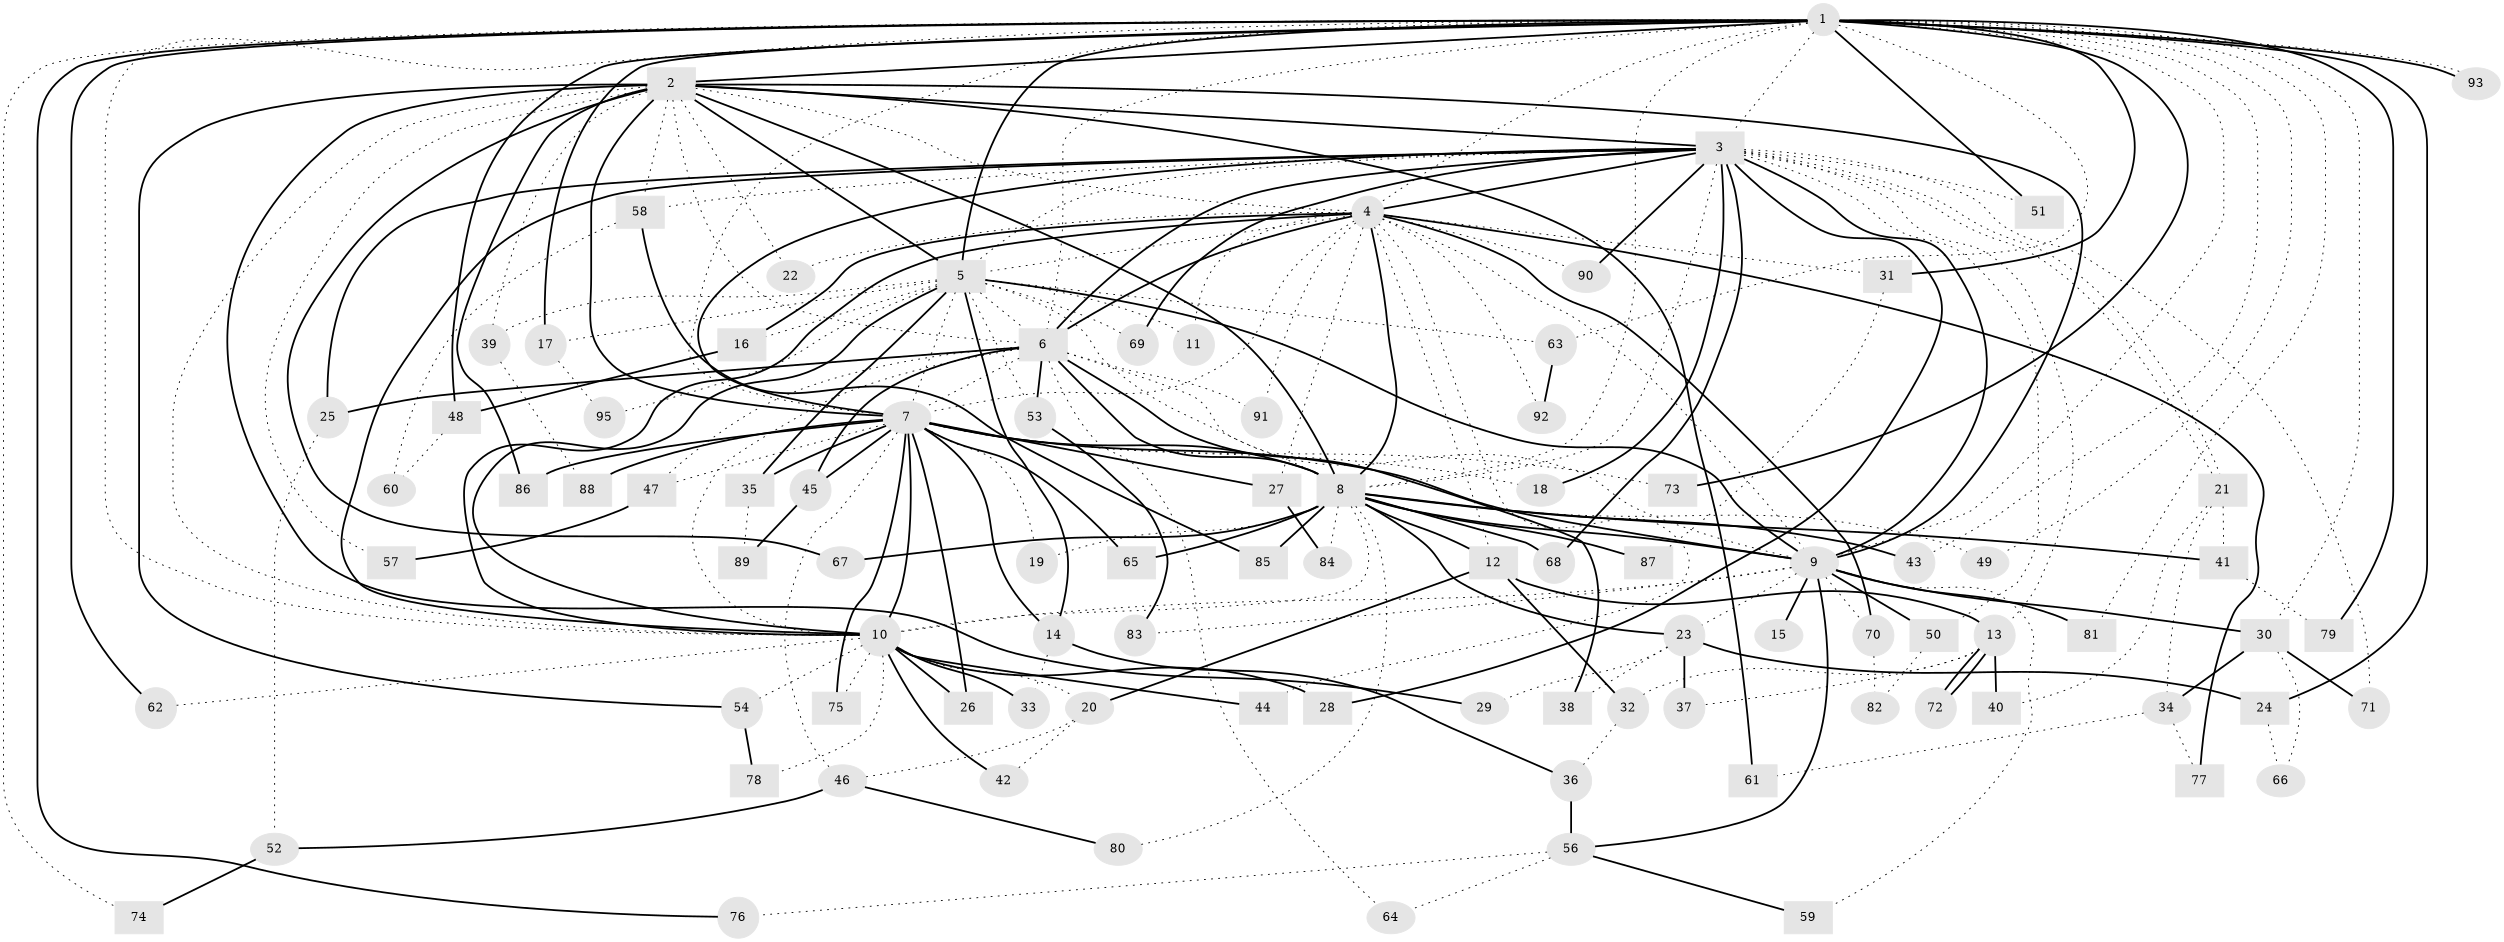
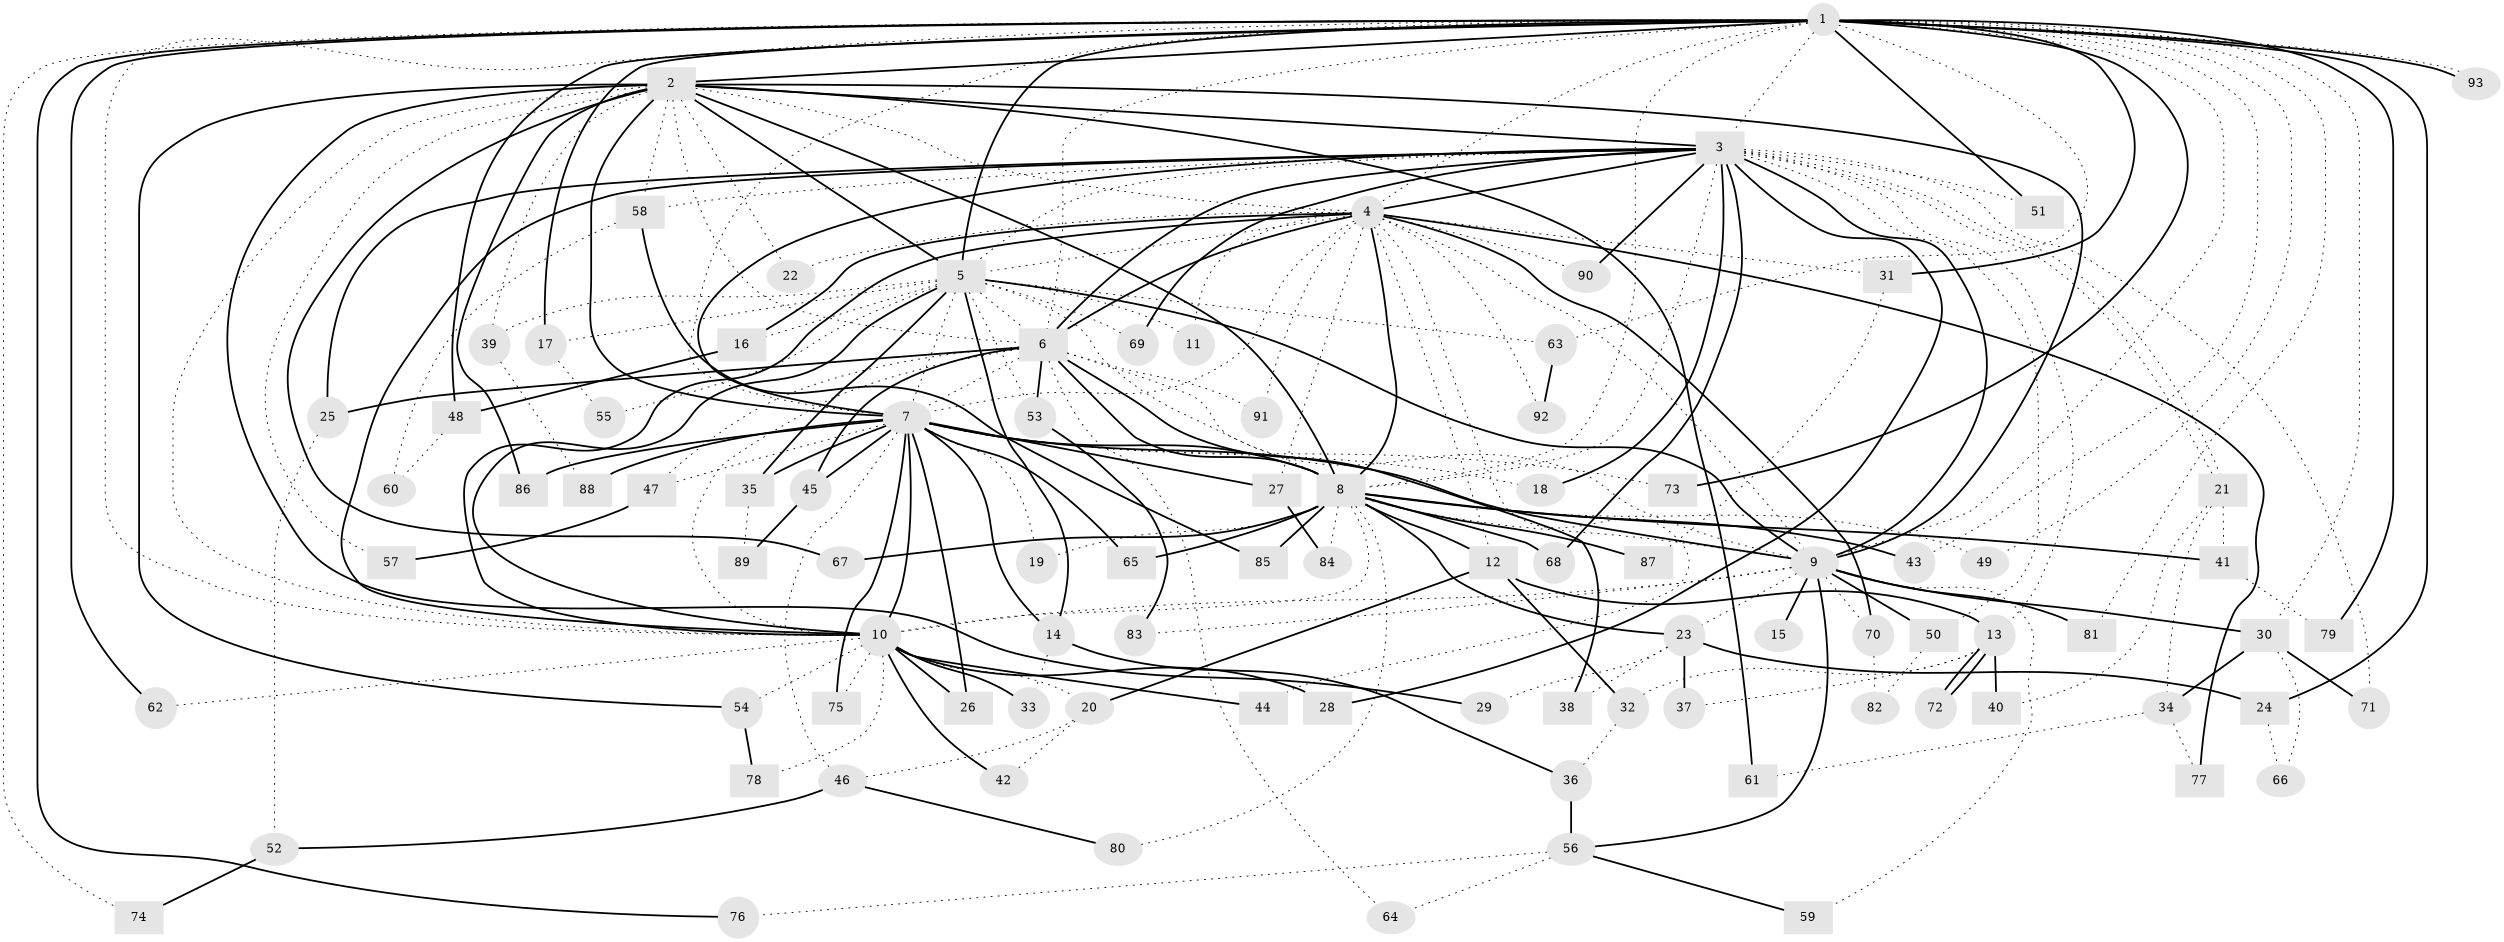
  graph {
    node [color=gray90 shape=box style=filled]
    edge [style=dotted]
    1 [shape=circle]
    2
    3
    4 [shape=circle]
    5
    6
    7 [shape=ellipse]
    8
    9 [shape=ellipse]
    10 [shape=circle]
    17 [shape=circle]
    24
    30
    31
    43 [shape=circle]
    48
    49 [shape=ellipse]
    51
    62 [shape=circle]
    63 [shape=circle]
    73
    74
    76 [shape=circle]
    79
    81
    93 [shape=ellipse]
    22 [shape=ellipse]
    29 [shape=ellipse]
    39 [shape=circle]
    54 [shape=circle]
    57
    58
    61
    67 [shape=ellipse]
    86
    13 [shape=circle]
    18 [shape=ellipse]
    21
    25 [shape=circle]
    28
    50
    68 [shape=circle]
    69 [shape=circle]
    71 [shape=circle]
    90 [shape=ellipse]
    11 [shape=circle]
    12
    16
    27
    44
    70 [shape=circle]
    77
    91 [shape=circle]
    92 [shape=ellipse]
    14 [shape=circle]
    35
    53 [shape=circle]
-   55 [shape=circle label=95]
+   55 [shape=circle]
    38
    45 [shape=circle]
    47
    64 [shape=ellipse]
    19 [shape=circle]
    26
    46 [shape=ellipse]
    65
    75
    88
    23 [shape=circle]
    41
    80 [shape=ellipse]
    84 [shape=ellipse]
    85
    87
    15 [shape=ellipse]
    56 [shape=ellipse]
    59
    83 [shape=circle]
    20 [shape=ellipse]
    33 [shape=circle]
    42 [shape=ellipse]
    78
    66 [shape=ellipse]
    34 [shape=ellipse]
    60 [shape=ellipse]
    32 [shape=circle]
    37 [shape=circle]
    40
    72 [shape=circle]
    52 [shape=ellipse]
    82 [shape=ellipse]
    36 [shape=circle]
    89
    1 -- 2 [style=bold]
    1 -- 3
    1 -- 4
    1 -- 5 [style=bold]
    1 -- 6
    1 -- 7
    1 -- 8
    1 -- 9
    1 -- 10
    1 -- 17 [style=bold]
    1 -- 24 [style=bold]
    1 -- 30
    1 -- 31 [style=bold]
    1 -- 43
    1 -- 48 [style=bold]
    1 -- 49
    1 -- 51 [style=bold]
    1 -- 62 [style=bold]
    1 -- 63
    1 -- 73 [style=bold]
    1 -- 74
    1 -- 76 [style=bold]
    1 -- 79 [style=bold]
    1 -- 81
    1 -- 93 [style=bold]
    1 -- 93
    2 -- 3 [style=bold]
    2 -- 4
    2 -- 5 [style=bold]
    2 -- 6
    2 -- 7 [style=bold]
    2 -- 8 [style=bold]
    2 -- 9 [style=bold]
    2 -- 10
    2 -- 22
    2 -- 29 [style=bold]
    2 -- 39
    2 -- 54 [style=bold]
    2 -- 57
    2 -- 58
    2 -- 61 [style=bold]
    2 -- 67 [style=bold]
    2 -- 86 [style=bold]
    3 -- 4 [style=bold]
    3 -- 5
    3 -- 6 [style=bold]
    3 -- 7 [style=bold]
    3 -- 8
    3 -- 9 [style=bold]
    3 -- 10 [style=bold]
    3 -- 51
    3 -- 58
    3 -- 13
    3 -- 18 [style=bold]
    3 -- 21
    3 -- 21
    3 -- 25 [style=bold]
    3 -- 28 [style=bold]
    3 -- 50
    3 -- 68 [style=bold]
    3 -- 69 [style=bold]
    3 -- 71
    3 -- 90 [style=bold]
    4 -- 5
    4 -- 6 [style=bold]
    4 -- 7
    4 -- 8 [style=bold]
    4 -- 9
    4 -- 10 [style=bold]
    4 -- 31
    4 -- 22
    4 -- 90
    4 -- 11
    4 -- 12
    4 -- 16 [style=bold]
    4 -- 27
    4 -- 44
    4 -- 70 [style=bold]
    4 -- 77 [style=bold]
    4 -- 91
    4 -- 92
    5 -- 6
    5 -- 7
    5 -- 8
    5 -- 9 [style=bold]
    5 -- 10 [style=bold]
    5 -- 17
    5 -- 63
    5 -- 39
    5 -- 69
    5 -- 11
    5 -- 16
    5 -- 14 [style=bold]
    5 -- 35 [style=bold]
    5 -- 53
    5 -- 55
    6 -- 7
    6 -- 8 [style=bold]
    6 -- 9
    6 -- 10
    6 -- 25 [style=bold]
    6 -- 91
    6 -- 53 [style=bold]
    6 -- 38 [style=bold]
    6 -- 45 [style=bold]
    6 -- 47
    6 -- 64
    7 -- 8 [style=bold]
    7 -- 9 [style=bold]
    7 -- 10 [style=bold]
    7 -- 73
    7 -- 86 [style=bold]
    7 -- 18
    7 -- 27 [style=bold]
    7 -- 14 [style=bold]
    7 -- 35 [style=bold]
    7 -- 45 [style=bold]
    7 -- 47
    7 -- 19
    7 -- 26 [style=bold]
    7 -- 46
    7 -- 65 [style=bold]
    7 -- 75 [style=bold]
    7 -- 88 [style=bold]
-   8 -- 9 [style=bold]
+   8 -- 9
    8 -- 10
    8 -- 43 [style=bold]
    8 -- 49
    8 -- 67 [style=bold]
    8 -- 68 [style=bold]
    8 -- 12 [style=bold]
    8 -- 19
    8 -- 65 [style=bold]
    8 -- 23 [style=bold]
    8 -- 41 [style=bold]
    8 -- 80
    8 -- 84
    8 -- 85 [style=bold]
    8 -- 87 [style=bold]
    9 -- 10
    9 -- 30 [style=bold]
    9 -- 81 [style=bold]
    9 -- 50 [style=bold]
    9 -- 70
    9 -- 23
    9 -- 15 [style=bold]
    9 -- 56 [style=bold]
    9 -- 59
    9 -- 83
    10 -- 62
    10 -- 54
    10 -- 28 [style=bold]
    10 -- 44 [style=bold]
    10 -- 26 [style=bold]
    10 -- 75
    10 -- 20
    10 -- 33 [style=bold]
    10 -- 42 [style=bold]
    10 -- 78
    17 -- 55
    24 -- 66
    30 -- 71 [style=bold]
    30 -- 66
    30 -- 34 [style=bold]
    31 -- 87
    48 -- 60
    63 -- 92 [style=bold]
    39 -- 88
    54 -- 78 [style=bold]
    58 -- 85 [style=bold]
    58 -- 60
    13 -- 32
    13 -- 37
    13 -- 40 [style=bold]
    13 -- 72 [style=bold]
    13 -- 72 [style=bold]
    21 -- 41
    21 -- 34
    21 -- 40
    25 -- 52
    50 -- 82
    12 -- 13 [style=bold]
    12 -- 20 [style=bold]
    12 -- 32 [style=bold]
    16 -- 48 [style=bold]
    27 -- 84 [style=bold]
    70 -- 82
    14 -- 33
    14 -- 36 [style=bold]
    35 -- 89
    53 -- 83 [style=bold]
    45 -- 89 [style=bold]
    47 -- 57 [style=bold]
    46 -- 80 [style=bold]
    46 -- 52 [style=bold]
    23 -- 24 [style=bold]
    23 -- 29
    23 -- 38
    23 -- 37 [style=bold]
    41 -- 79
    56 -- 76
    56 -- 64
    56 -- 59 [style=bold]
    20 -- 46
    20 -- 42
    34 -- 61
    34 -- 77
    32 -- 36
    52 -- 74 [style=bold]
    36 -- 56 [style=bold]
  }
